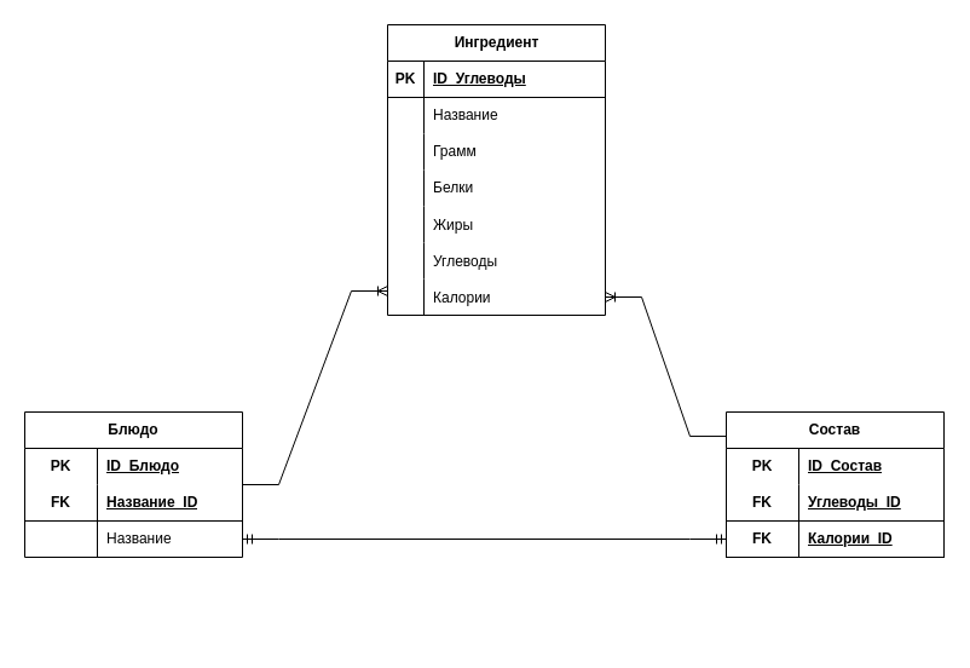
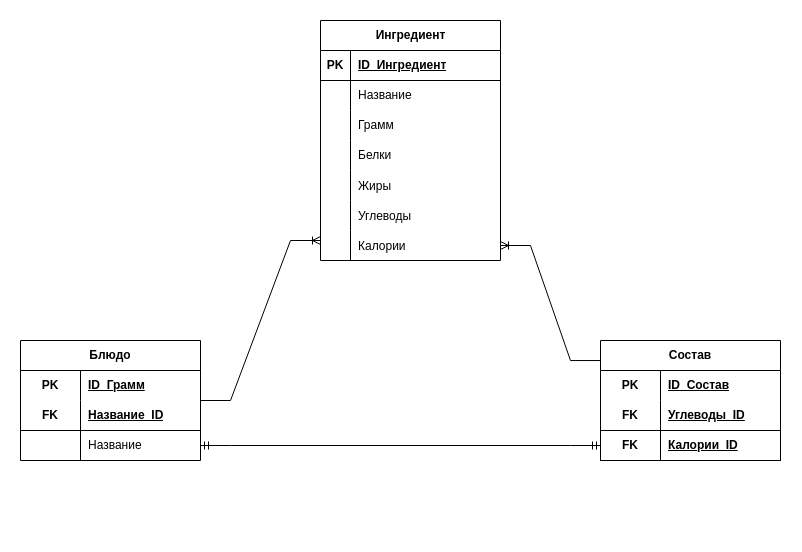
  <mxCell id="0" />
  <mxCell id="1" parent="0" />
  <mxCell id="2" value="Ингредиент" style="shape=table;startSize=30;container=1;collapsible=1;childLayout=tableLayout;fixedRows=1;rowLines=0;fontStyle=1;align=center;resizeLast=1;html=1;" vertex="1" parent="1"><mxGeometry x="320" y="20" width="180" height="240" as="geometry" /></mxCell>
  <mxCell id="3" value="" style="shape=tableRow;horizontal=0;startSize=0;swimlaneHead=0;swimlaneBody=0;fillColor=none;collapsible=0;dropTarget=0;points=[[0,0.5],[1,0.5]];portConstraint=eastwest;top=0;left=0;right=0;bottom=1;" vertex="1" parent="2"><mxGeometry y="30" width="180" height="30" as="geometry" /></mxCell>
  <mxCell id="4" value="PK" style="shape=partialRectangle;connectable=0;fillColor=none;top=0;left=0;bottom=0;right=0;fontStyle=1;overflow=hidden;whiteSpace=wrap;html=1;" vertex="1" parent="3"><mxGeometry width="30" height="30" as="geometry"><mxRectangle width="30" height="30" as="alternateBounds" /></mxGeometry></mxCell>
- <mxCell id="5" value="ID_Углеводы" style="shape=partialRectangle;connectable=0;fillColor=none;top=0;left=0;bottom=0;right=0;align=left;spacingLeft=6;fontStyle=5;overflow=hidden;whiteSpace=wrap;html=1;" vertex="1" parent="3"><mxGeometry x="30" width="150" height="30" as="geometry"><mxRectangle width="150" height="30" as="alternateBounds" /></mxGeometry></mxCell>
+ <mxCell id="5" value="ID_Ингредиент" style="shape=partialRectangle;connectable=0;fillColor=none;top=0;left=0;bottom=0;right=0;align=left;spacingLeft=6;fontStyle=5;overflow=hidden;whiteSpace=wrap;html=1;" vertex="1" parent="3"><mxGeometry x="30" width="150" height="30" as="geometry"><mxRectangle width="150" height="30" as="alternateBounds" /></mxGeometry></mxCell>
  <mxCell id="6" value="" style="shape=tableRow;horizontal=0;startSize=0;swimlaneHead=0;swimlaneBody=0;fillColor=none;collapsible=0;dropTarget=0;points=[[0,0.5],[1,0.5]];portConstraint=eastwest;top=0;left=0;right=0;bottom=0;" vertex="1" parent="2"><mxGeometry y="60" width="180" height="30" as="geometry" /></mxCell>
  <mxCell id="7" value="" style="shape=partialRectangle;connectable=0;fillColor=none;top=0;left=0;bottom=0;right=0;editable=1;overflow=hidden;whiteSpace=wrap;html=1;" vertex="1" parent="6"><mxGeometry width="30" height="30" as="geometry"><mxRectangle width="30" height="30" as="alternateBounds" /></mxGeometry></mxCell>
  <mxCell id="8" value="Название" style="shape=partialRectangle;connectable=0;fillColor=none;top=0;left=0;bottom=0;right=0;align=left;spacingLeft=6;overflow=hidden;whiteSpace=wrap;html=1;" vertex="1" parent="6"><mxGeometry x="30" width="150" height="30" as="geometry"><mxRectangle width="150" height="30" as="alternateBounds" /></mxGeometry></mxCell>
  <mxCell id="9" value="" style="shape=tableRow;horizontal=0;startSize=0;swimlaneHead=0;swimlaneBody=0;fillColor=none;collapsible=0;dropTarget=0;points=[[0,0.5],[1,0.5]];portConstraint=eastwest;top=0;left=0;right=0;bottom=0;" vertex="1" parent="2"><mxGeometry y="90" width="180" height="30" as="geometry" /></mxCell>
  <mxCell id="10" value="" style="shape=partialRectangle;connectable=0;fillColor=none;top=0;left=0;bottom=0;right=0;editable=1;overflow=hidden;whiteSpace=wrap;html=1;" vertex="1" parent="9"><mxGeometry width="30" height="30" as="geometry"><mxRectangle width="30" height="30" as="alternateBounds" /></mxGeometry></mxCell>
  <mxCell id="11" value="Грамм" style="shape=partialRectangle;connectable=0;fillColor=none;top=0;left=0;bottom=0;right=0;align=left;spacingLeft=6;overflow=hidden;whiteSpace=wrap;html=1;" vertex="1" parent="9"><mxGeometry x="30" width="150" height="30" as="geometry"><mxRectangle width="150" height="30" as="alternateBounds" /></mxGeometry></mxCell>
  <mxCell id="12" value="" style="shape=tableRow;horizontal=0;startSize=0;swimlaneHead=0;swimlaneBody=0;fillColor=none;collapsible=0;dropTarget=0;points=[[0,0.5],[1,0.5]];portConstraint=eastwest;top=0;left=0;right=0;bottom=0;" vertex="1" parent="2"><mxGeometry y="120" width="180" height="30" as="geometry" /></mxCell>
  <mxCell id="13" value="" style="shape=partialRectangle;connectable=0;fillColor=none;top=0;left=0;bottom=0;right=0;editable=1;overflow=hidden;whiteSpace=wrap;html=1;" vertex="1" parent="12"><mxGeometry width="30" height="30" as="geometry"><mxRectangle width="30" height="30" as="alternateBounds" /></mxGeometry></mxCell>
  <mxCell id="14" value="Белки" style="shape=partialRectangle;connectable=0;fillColor=none;top=0;left=0;bottom=0;right=0;align=left;spacingLeft=6;overflow=hidden;whiteSpace=wrap;html=1;" vertex="1" parent="12"><mxGeometry x="30" width="150" height="30" as="geometry"><mxRectangle width="150" height="30" as="alternateBounds" /></mxGeometry></mxCell>
  <mxCell id="15" value="" style="shape=tableRow;horizontal=0;startSize=0;swimlaneHead=0;swimlaneBody=0;fillColor=none;collapsible=0;dropTarget=0;points=[[0,0.5],[1,0.5]];portConstraint=eastwest;top=0;left=0;right=0;bottom=0;" vertex="1" parent="2"><mxGeometry y="150" width="180" height="30" as="geometry" /></mxCell>
  <mxCell id="16" value="" style="shape=partialRectangle;connectable=0;fillColor=none;top=0;left=0;bottom=0;right=0;editable=1;overflow=hidden;" vertex="1" parent="15"><mxGeometry width="30" height="30" as="geometry"><mxRectangle width="30" height="30" as="alternateBounds" /></mxGeometry></mxCell>
  <mxCell id="17" value="Жиры" style="shape=partialRectangle;connectable=0;fillColor=none;top=0;left=0;bottom=0;right=0;align=left;spacingLeft=6;overflow=hidden;" vertex="1" parent="15"><mxGeometry x="30" width="150" height="30" as="geometry"><mxRectangle width="150" height="30" as="alternateBounds" /></mxGeometry></mxCell>
  <mxCell id="18" value="" style="shape=tableRow;horizontal=0;startSize=0;swimlaneHead=0;swimlaneBody=0;fillColor=none;collapsible=0;dropTarget=0;points=[[0,0.5],[1,0.5]];portConstraint=eastwest;top=0;left=0;right=0;bottom=0;" vertex="1" parent="2"><mxGeometry y="180" width="180" height="30" as="geometry" /></mxCell>
  <mxCell id="19" value="" style="shape=partialRectangle;connectable=0;fillColor=none;top=0;left=0;bottom=0;right=0;editable=1;overflow=hidden;" vertex="1" parent="18"><mxGeometry width="30" height="30" as="geometry"><mxRectangle width="30" height="30" as="alternateBounds" /></mxGeometry></mxCell>
  <mxCell id="20" value="Углеводы" style="shape=partialRectangle;connectable=0;fillColor=none;top=0;left=0;bottom=0;right=0;align=left;spacingLeft=6;overflow=hidden;" vertex="1" parent="18"><mxGeometry x="30" width="150" height="30" as="geometry"><mxRectangle width="150" height="30" as="alternateBounds" /></mxGeometry></mxCell>
  <mxCell id="21" value="" style="shape=tableRow;horizontal=0;startSize=0;swimlaneHead=0;swimlaneBody=0;fillColor=none;collapsible=0;dropTarget=0;points=[[0,0.5],[1,0.5]];portConstraint=eastwest;top=0;left=0;right=0;bottom=0;" vertex="1" parent="2"><mxGeometry y="210" width="180" height="30" as="geometry" /></mxCell>
  <mxCell id="22" value="" style="shape=partialRectangle;connectable=0;fillColor=none;top=0;left=0;bottom=0;right=0;editable=1;overflow=hidden;" vertex="1" parent="21"><mxGeometry width="30" height="30" as="geometry"><mxRectangle width="30" height="30" as="alternateBounds" /></mxGeometry></mxCell>
  <mxCell id="23" value="Калории" style="shape=partialRectangle;connectable=0;fillColor=none;top=0;left=0;bottom=0;right=0;align=left;spacingLeft=6;overflow=hidden;" vertex="1" parent="21"><mxGeometry x="30" width="150" height="30" as="geometry"><mxRectangle width="150" height="30" as="alternateBounds" /></mxGeometry></mxCell>
  <mxCell id="24" value="Блюдо" style="shape=table;startSize=30;container=1;collapsible=1;childLayout=tableLayout;fixedRows=1;rowLines=0;fontStyle=1;align=center;resizeLast=1;html=1;whiteSpace=wrap;" vertex="1" parent="1"><mxGeometry x="20" y="340" width="180" height="120" as="geometry" /></mxCell>
  <mxCell id="25" value="" style="shape=tableRow;horizontal=0;startSize=0;swimlaneHead=0;swimlaneBody=0;fillColor=none;collapsible=0;dropTarget=0;points=[[0,0.5],[1,0.5]];portConstraint=eastwest;top=0;left=0;right=0;bottom=0;html=1;" vertex="1" parent="24"><mxGeometry y="30" width="180" height="30" as="geometry" /></mxCell>
  <mxCell id="26" value="PK" style="shape=partialRectangle;connectable=0;fillColor=none;top=0;left=0;bottom=0;right=0;fontStyle=1;overflow=hidden;html=1;whiteSpace=wrap;" vertex="1" parent="25"><mxGeometry width="60" height="30" as="geometry"><mxRectangle width="60" height="30" as="alternateBounds" /></mxGeometry></mxCell>
- <mxCell id="27" value="ID_Блюдо" style="shape=partialRectangle;connectable=0;fillColor=none;top=0;left=0;bottom=0;right=0;align=left;spacingLeft=6;fontStyle=5;overflow=hidden;html=1;whiteSpace=wrap;" vertex="1" parent="25"><mxGeometry x="60" width="120" height="30" as="geometry"><mxRectangle width="120" height="30" as="alternateBounds" /></mxGeometry></mxCell>
+ <mxCell id="27" value="ID_Грамм" style="shape=partialRectangle;connectable=0;fillColor=none;top=0;left=0;bottom=0;right=0;align=left;spacingLeft=6;fontStyle=5;overflow=hidden;html=1;whiteSpace=wrap;" vertex="1" parent="25"><mxGeometry x="60" width="120" height="30" as="geometry"><mxRectangle width="120" height="30" as="alternateBounds" /></mxGeometry></mxCell>
  <mxCell id="28" value="" style="shape=tableRow;horizontal=0;startSize=0;swimlaneHead=0;swimlaneBody=0;fillColor=none;collapsible=0;dropTarget=0;points=[[0,0.5],[1,0.5]];portConstraint=eastwest;top=0;left=0;right=0;bottom=1;html=1;" vertex="1" parent="24"><mxGeometry y="60" width="180" height="30" as="geometry" /></mxCell>
  <mxCell id="29" value="FK" style="shape=partialRectangle;connectable=0;fillColor=none;top=0;left=0;bottom=0;right=0;fontStyle=1;overflow=hidden;html=1;whiteSpace=wrap;" vertex="1" parent="28"><mxGeometry width="60" height="30" as="geometry"><mxRectangle width="60" height="30" as="alternateBounds" /></mxGeometry></mxCell>
  <mxCell id="30" value="Название_ID" style="shape=partialRectangle;connectable=0;fillColor=none;top=0;left=0;bottom=0;right=0;align=left;spacingLeft=6;fontStyle=5;overflow=hidden;html=1;whiteSpace=wrap;" vertex="1" parent="28"><mxGeometry x="60" width="120" height="30" as="geometry"><mxRectangle width="120" height="30" as="alternateBounds" /></mxGeometry></mxCell>
  <mxCell id="31" value="" style="shape=tableRow;horizontal=0;startSize=0;swimlaneHead=0;swimlaneBody=0;fillColor=none;collapsible=0;dropTarget=0;points=[[0,0.5],[1,0.5]];portConstraint=eastwest;top=0;left=0;right=0;bottom=0;html=1;" vertex="1" parent="24"><mxGeometry y="90" width="180" height="30" as="geometry" /></mxCell>
  <mxCell id="32" value="" style="shape=partialRectangle;connectable=0;fillColor=none;top=0;left=0;bottom=0;right=0;editable=1;overflow=hidden;html=1;whiteSpace=wrap;" vertex="1" parent="31"><mxGeometry width="60" height="30" as="geometry"><mxRectangle width="60" height="30" as="alternateBounds" /></mxGeometry></mxCell>
  <mxCell id="33" value="Название" style="shape=partialRectangle;connectable=0;fillColor=none;top=0;left=0;bottom=0;right=0;align=left;spacingLeft=6;overflow=hidden;html=1;whiteSpace=wrap;" vertex="1" parent="31"><mxGeometry x="60" width="120" height="30" as="geometry"><mxRectangle width="120" height="30" as="alternateBounds" /></mxGeometry></mxCell>
  <mxCell id="34" value="Состав" style="shape=table;startSize=30;container=1;collapsible=1;childLayout=tableLayout;fixedRows=1;rowLines=0;fontStyle=1;align=center;resizeLast=1;html=1;whiteSpace=wrap;" vertex="1" parent="1"><mxGeometry x="600" y="340" width="180" height="120" as="geometry" /></mxCell>
  <mxCell id="35" value="" style="shape=tableRow;horizontal=0;startSize=0;swimlaneHead=0;swimlaneBody=0;fillColor=none;collapsible=0;dropTarget=0;points=[[0,0.5],[1,0.5]];portConstraint=eastwest;top=0;left=0;right=0;bottom=0;html=1;" vertex="1" parent="34"><mxGeometry y="30" width="180" height="30" as="geometry" /></mxCell>
  <mxCell id="36" value="PK" style="shape=partialRectangle;connectable=0;fillColor=none;top=0;left=0;bottom=0;right=0;fontStyle=1;overflow=hidden;html=1;whiteSpace=wrap;" vertex="1" parent="35"><mxGeometry width="60" height="30" as="geometry"><mxRectangle width="60" height="30" as="alternateBounds" /></mxGeometry></mxCell>
  <mxCell id="37" value="ID_Состав" style="shape=partialRectangle;connectable=0;fillColor=none;top=0;left=0;bottom=0;right=0;align=left;spacingLeft=6;fontStyle=5;overflow=hidden;html=1;whiteSpace=wrap;" vertex="1" parent="35"><mxGeometry x="60" width="120" height="30" as="geometry"><mxRectangle width="120" height="30" as="alternateBounds" /></mxGeometry></mxCell>
  <mxCell id="38" value="" style="shape=tableRow;horizontal=0;startSize=0;swimlaneHead=0;swimlaneBody=0;fillColor=none;collapsible=0;dropTarget=0;points=[[0,0.5],[1,0.5]];portConstraint=eastwest;top=0;left=0;right=0;bottom=1;" vertex="1" parent="34"><mxGeometry y="60" width="180" height="30" as="geometry" /></mxCell>
  <mxCell id="39" value="FK" style="shape=partialRectangle;connectable=0;fillColor=none;top=0;left=0;bottom=0;right=0;fontStyle=1;overflow=hidden;whiteSpace=wrap;html=1;" vertex="1" parent="38"><mxGeometry width="60" height="30" as="geometry"><mxRectangle width="60" height="30" as="alternateBounds" /></mxGeometry></mxCell>
  <mxCell id="40" value="Углеводы_ID" style="shape=partialRectangle;connectable=0;fillColor=none;top=0;left=0;bottom=0;right=0;align=left;spacingLeft=6;fontStyle=5;overflow=hidden;whiteSpace=wrap;html=1;" vertex="1" parent="38"><mxGeometry x="60" width="120" height="30" as="geometry"><mxRectangle width="120" height="30" as="alternateBounds" /></mxGeometry></mxCell>
  <mxCell id="41" value="" style="shape=tableRow;horizontal=0;startSize=0;swimlaneHead=0;swimlaneBody=0;fillColor=none;collapsible=0;dropTarget=0;points=[[0,0.5],[1,0.5]];portConstraint=eastwest;top=0;left=0;right=0;bottom=1;html=1;" vertex="1" parent="34"><mxGeometry y="90" width="180" height="30" as="geometry" /></mxCell>
  <mxCell id="42" value="FK" style="shape=partialRectangle;connectable=0;fillColor=none;top=0;left=0;bottom=0;right=0;fontStyle=1;overflow=hidden;html=1;whiteSpace=wrap;" vertex="1" parent="41"><mxGeometry width="60" height="30" as="geometry"><mxRectangle width="60" height="30" as="alternateBounds" /></mxGeometry></mxCell>
  <mxCell id="43" value="Калории_ID" style="shape=partialRectangle;connectable=0;fillColor=none;top=0;left=0;bottom=0;right=0;align=left;spacingLeft=6;fontStyle=5;overflow=hidden;html=1;whiteSpace=wrap;" vertex="1" parent="41"><mxGeometry x="60" width="120" height="30" as="geometry"><mxRectangle width="120" height="30" as="alternateBounds" /></mxGeometry></mxCell>
  <mxCell id="44" value="" style="edgeStyle=entityRelationEdgeStyle;fontSize=12;html=1;endArrow=ERoneToMany;rounded=0;entryX=1;entryY=0.5;entryDx=0;entryDy=0;exitX=0;exitY=0.167;exitDx=0;exitDy=0;exitPerimeter=0;" edge="1" parent="1" source="34" target="21"><mxGeometry width="100" height="100" relative="1" as="geometry"><mxPoint x="450" y="400" as="sourcePoint" /><mxPoint x="550" y="300" as="targetPoint" /></mxGeometry></mxCell>
  <mxCell id="45" value="" style="edgeStyle=entityRelationEdgeStyle;fontSize=12;html=1;endArrow=ERmandOne;startArrow=ERmandOne;rounded=0;entryX=0;entryY=0.5;entryDx=0;entryDy=0;" edge="1" parent="1" source="31" target="41"><mxGeometry width="100" height="100" relative="1" as="geometry"><mxPoint x="322" y="454" as="sourcePoint" /><mxPoint x="420" y="450" as="targetPoint" /><Array as="points"><mxPoint x="410" y="530" /><mxPoint x="400" y="520" /><mxPoint x="400" y="530" /><mxPoint x="400" y="470" /></Array></mxGeometry></mxCell>
  <mxCell id="46" value="" style="edgeStyle=entityRelationEdgeStyle;fontSize=12;html=1;endArrow=ERoneToMany;rounded=0;" edge="1" parent="1" source="24"><mxGeometry width="100" height="100" relative="1" as="geometry"><mxPoint x="220" y="340" as="sourcePoint" /><mxPoint x="320" y="240" as="targetPoint" /></mxGeometry></mxCell>
